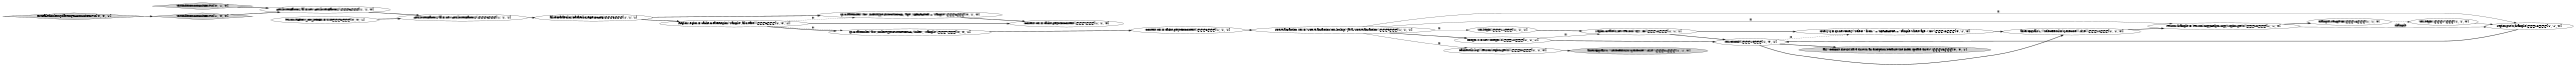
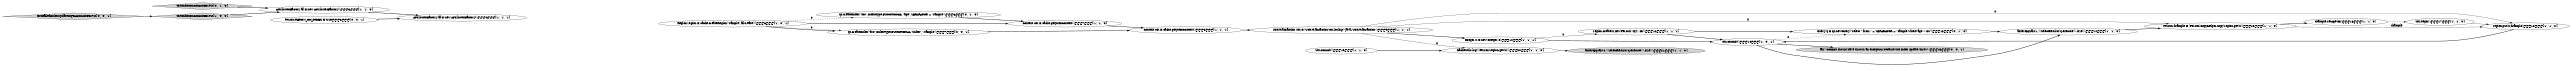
  digraph {
    rankdir=LR
    node [fillcolor=white shape=ellipse style=filled]
    edge [style=bold]
    n1 [label="qs.createIndex(\"foo\",IndexType.FUNCTIONAL,\"age\",SEPARATOR + \"sample\")@@@6@@@['0', '1', '0']"]
    n2 [label="Context ctx = cache.getJNDIContext()@@@7@@@['1', '1', '0']"]
    n3 [label="Context ctx = cache.getJNDIContext()@@@8@@@['1', '1', '1']"]
    n4 [fillcolor=lightgray label="fail(\"Commit should have thrown an exception because the index update threw\")@@@15@@@['0', '0', '1']"]
-   n5 [label="utx.begin()@@@11@@@['1', '1', '1']"]
    n6 [label="region.create(x,new Person(\"xyz\",45))@@@12@@@['1', '1', '1']"]
    n7 [label="utx.commit()@@@14@@@['1', '0', '1']"]
    n8 [label="Query q = qs.newQuery(\"select * from \" + SEPARATOR + \"sample where age < 50\")@@@13@@@['0', '1', '0']"]
    n9 [label="dsample.setAge(55)@@@16@@@['1', '1', '0']"]
    n10 [label="utx.begin()@@@17@@@['1', '1', '0']"]
    n11 [label="region.put(x,dsample)@@@18@@@['1', '1', '0']"]
    n12 [label="UserTransaction utx = (UserTransaction)ctx.lookup(\"java:/UserTransaction\")@@@9@@@['1', '1', '1']"]
    n13 [label="CacheUtils.log(((Person)region.get(x)))@@@20@@@['1', '1', '0']"]
    n14 [fillcolor=lightgray label="assertEquals(0,((SelectResults)q.execute()).size())@@@21@@@['1', '1', '0']"]
+   n15 [label="utx.commit()@@@19@@@['1', '1', '0']"]
    n16 [label="Integer x = new Integer(0)@@@10@@@['1', '1', '1']"]
    n17 [label="Person dsample = (Person)CopyHelper.copy(region.get(x))@@@15@@@['1', '1', '0']"]
    n18 [fillcolor=lightgray label="testIndexOnCommitForPut['0', '1', '0']" shape=diamond]
    n19 [label="AttributesFactory af = new AttributesFactory()@@@3@@@['1', '1', '0']"]
    n20 [label="AttributesFactory af = new AttributesFactory()@@@4@@@['1', '1', '1']"]
    n21 [label="assertEquals(1,((SelectResults)q.execute()).size())@@@14@@@['1', '1', '0']"]
    n22 [label="qs.createIndex(\"foo\",IndexType.FUNCTIONAL,\"index\",\"/sample\")@@@7@@@['0', '0', '1']"]
    n23 [fillcolor=lightgray label="testFailedIndexUpdateOnJTACommitForPut['0', '0', '1']" shape=diamond]
    n24 [fillcolor=lightgray label="testIndexOnCommitForPut['1', '0', '0']" shape=diamond]
    n25 [label="Person.THROW_ON_INDEX = true@@@3@@@['0', '0', '1']"]
-   n26 [label="af.setDataPolicy(DataPolicy.REPLICATE)@@@5@@@['1', '1', '1']"]
    n27 [label="Region region = cache.createRegion(\"sample\",af.create())@@@6@@@['1', '0', '1']"]
    n1 -> n2
+   n2 -> n3
    n3 -> n12
-   n5 -> n6
    n6 -> n7
    n6 -> n8
    n7 -> n4
    n7 -> n8 [label=0 style=dashed]
    n7 -> n21
    n8 -> n21
    n9 -> n10 [style=dashed]
    n10 -> n11 [style=solid]
    n11 -> n7
-   n12 -> n5 [label=x style=solid]
    n12 -> n11 [label=x style=solid]
    n12 -> n13 [label=x style=solid]
    n12 -> n16
    n12 -> n17 [label=x style=solid]
    n13 -> n14
+   n15 -> n13
    n16 -> n6 [label=x style=solid]
    n16 -> n7
    n17 -> n9
    n17 -> n11 [label=dsample style=solid]
    n18 -> n19
    n19 -> n20
-   n20 -> n26
    n21 -> n17
    n22 -> n3
    n23 -> n24
    n24 -> n19
    n25 -> n20
-   n26 -> n1
-   n26 -> n27
    n27 -> n1 [label=0 style=dashed]
    n27 -> n2
    n27 -> n22 [label=0 style=dashed]
    n27 -> n22
  }
